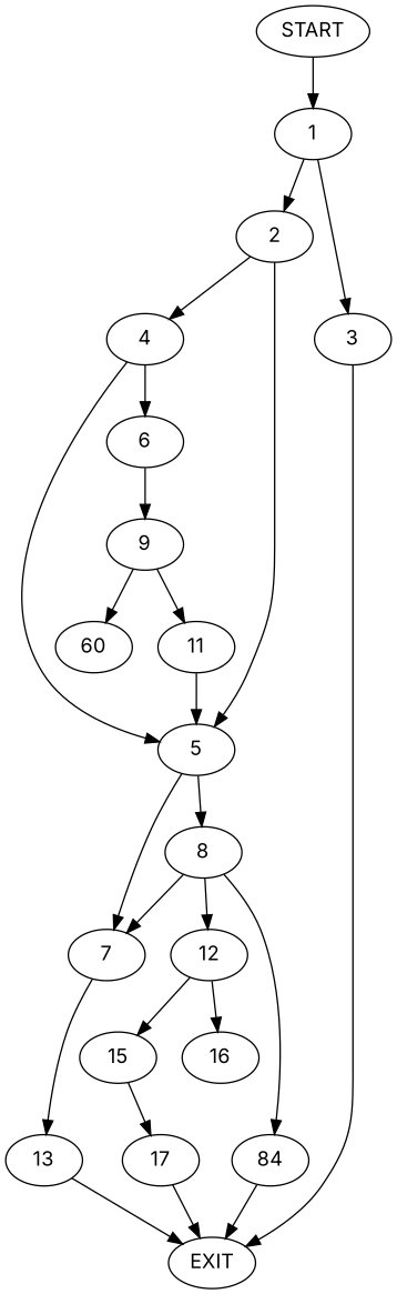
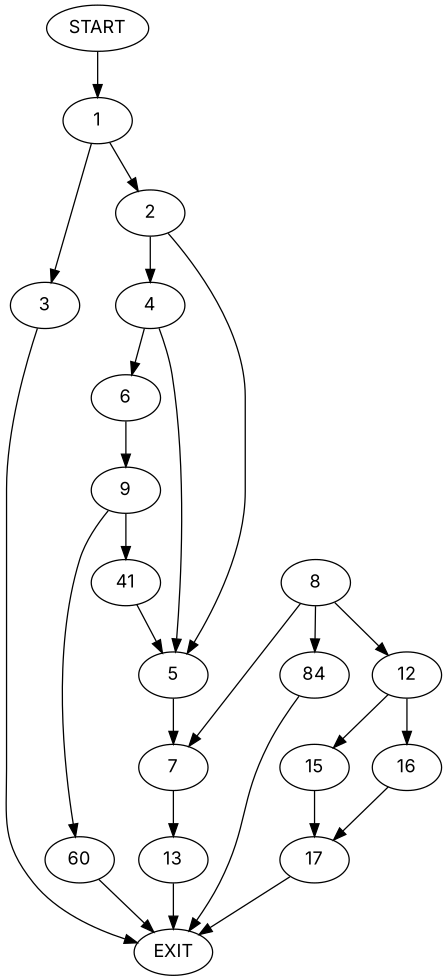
  digraph {
    fontname=Inter
    node [fontname=Inter]
    edge [fontname=Inter]
    n1 [label=START]
    1
    2
    3
    n5 [label=EXIT]
    4
    5
    6
    7
    8
    9
    13
    12
    n14 [label=84]
    n15 [label=60]
-   11
+   11 [label=41]
    15
    16
    17
    n1 -> 1
    1 -> 2
    1 -> 3
    2 -> 4
    2 -> 5
    3 -> n5
    4 -> 5
    4 -> 6
    5 -> 7
-   5 -> 8
    6 -> 9
    7 -> 13
    8 -> 7
    8 -> 12
    8 -> n14
    9 -> n15
    9 -> 11
    13 -> n5
    12 -> 15
    12 -> 16
    n14 -> n5
+   n15 -> n5
    11 -> 5
    15 -> 17
+   16 -> 17
    17 -> n5
  }
